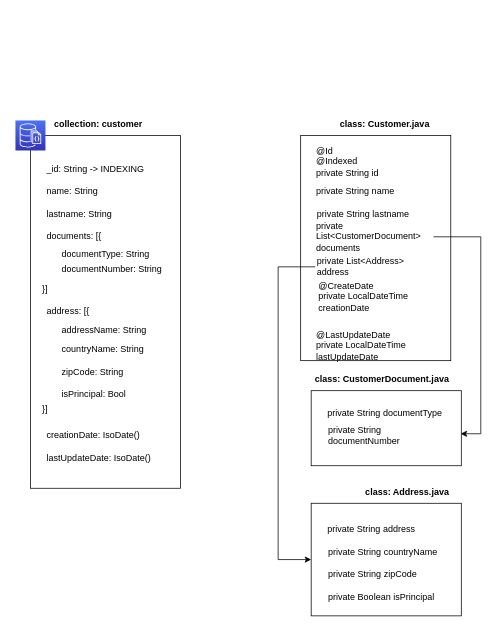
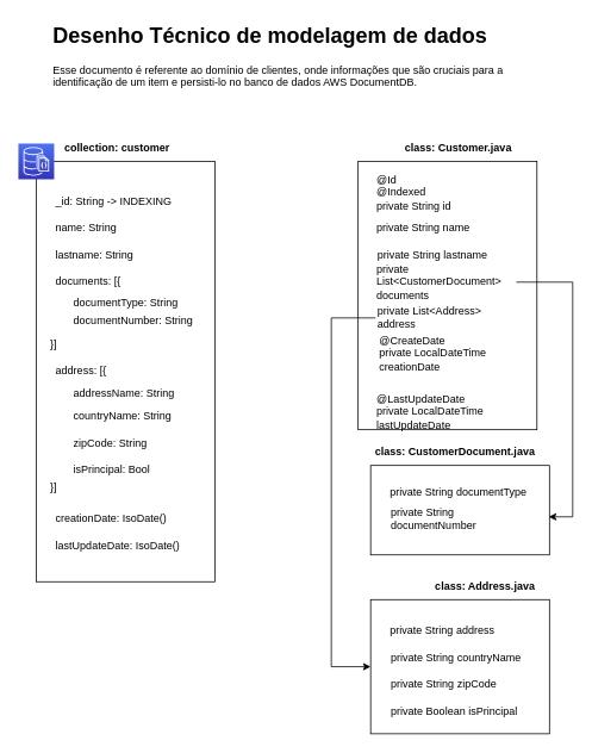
  <mxCell id="0" />
  <mxCell id="1" parent="0" />
  <mxCell id="2" value="" style="rounded=0;whiteSpace=wrap;html=1;" vertex="1" parent="1"><mxGeometry x="414" y="520" width="200" height="100" as="geometry" /></mxCell>
  <mxCell id="3" value="" style="rounded=0;whiteSpace=wrap;html=1;" vertex="1" parent="1"><mxGeometry x="400" y="180" width="200" height="300" as="geometry" /></mxCell>
  <mxCell id="4" value="" style="rounded=0;whiteSpace=wrap;html=1;" vertex="1" parent="1"><mxGeometry x="40" y="180" width="200" height="470" as="geometry" /></mxCell>
  <mxCell id="5" value="" style="sketch=0;points=[[0,0,0],[0.25,0,0],[0.5,0,0],[0.75,0,0],[1,0,0],[0,1,0],[0.25,1,0],[0.5,1,0],[0.75,1,0],[1,1,0],[0,0.25,0],[0,0.5,0],[0,0.75,0],[1,0.25,0],[1,0.5,0],[1,0.75,0]];outlineConnect=0;fontColor=#232F3E;gradientColor=#4D72F3;gradientDirection=north;fillColor=#3334B9;strokeColor=#ffffff;dashed=0;verticalLabelPosition=bottom;verticalAlign=top;align=center;html=1;fontSize=12;fontStyle=0;aspect=fixed;shape=mxgraph.aws4.resourceIcon;resIcon=mxgraph.aws4.documentdb_with_mongodb_compatibility;" vertex="1" parent="1"><mxGeometry x="20" y="160" width="40" height="40" as="geometry" /></mxCell>
+ <mxCell id="6" value="&lt;h1&gt;Desenho Técnico de modelagem de dados&lt;/h1&gt;&lt;p&gt;Esse documento é referente ao domínio de clientes, onde informações que são cruciais para a identificação de um item e persisti-lo no banco de dados AWS DocumentDB.&amp;nbsp;&lt;/p&gt;" style="text;html=1;strokeColor=none;fillColor=none;spacing=5;spacingTop=-20;whiteSpace=wrap;overflow=hidden;rounded=0;" vertex="1" parent="1"><mxGeometry x="54" y="20" width="520" height="120" as="geometry" /></mxCell>
  <mxCell id="7" value="_id: String -&amp;gt; INDEXING" style="text;html=1;strokeColor=none;fillColor=none;align=left;verticalAlign=middle;whiteSpace=wrap;rounded=0;" vertex="1" parent="1"><mxGeometry x="60" y="210" width="140" height="30" as="geometry" /></mxCell>
  <mxCell id="8" value="name: String" style="text;html=1;strokeColor=none;fillColor=none;align=left;verticalAlign=middle;whiteSpace=wrap;rounded=0;" vertex="1" parent="1"><mxGeometry x="60" y="240" width="180" height="30" as="geometry" /></mxCell>
  <mxCell id="9" value="lastname: String" style="text;html=1;strokeColor=none;fillColor=none;align=left;verticalAlign=middle;whiteSpace=wrap;rounded=0;" vertex="1" parent="1"><mxGeometry x="60" y="270" width="160" height="30" as="geometry" /></mxCell>
  <mxCell id="10" value="documents: [{" style="text;html=1;strokeColor=none;fillColor=none;align=left;verticalAlign=middle;whiteSpace=wrap;rounded=0;" vertex="1" parent="1"><mxGeometry x="60" y="300" width="140" height="30" as="geometry" /></mxCell>
  <mxCell id="11" value="creationDate: IsoDate()" style="text;html=1;strokeColor=none;fillColor=none;align=left;verticalAlign=middle;whiteSpace=wrap;rounded=0;" vertex="1" parent="1"><mxGeometry x="60" y="565" width="140" height="30" as="geometry" /></mxCell>
  <mxCell id="12" value="lastUpdateDate: IsoDate()" style="text;html=1;strokeColor=none;fillColor=none;align=left;verticalAlign=middle;whiteSpace=wrap;rounded=0;" vertex="1" parent="1"><mxGeometry x="60" y="595" width="146" height="30" as="geometry" /></mxCell>
  <mxCell id="13" value="@Id&lt;br&gt;@Indexed&lt;br&gt;private String id" style="text;html=1;strokeColor=none;fillColor=none;align=left;verticalAlign=middle;whiteSpace=wrap;rounded=0;" vertex="1" parent="1"><mxGeometry x="419" y="200" width="140" height="30" as="geometry" /></mxCell>
  <mxCell id="14" value="@CreateDate&lt;br&gt;private LocalDateTime creationDate" style="text;html=1;strokeColor=none;fillColor=none;align=left;verticalAlign=middle;whiteSpace=wrap;rounded=0;" vertex="1" parent="1"><mxGeometry x="422" y="380" width="140" height="30" as="geometry" /></mxCell>
  <mxCell id="15" value="@LastUpdateDate&lt;br&gt;private LocalDateTime lastUpdateDate" style="text;html=1;strokeColor=none;fillColor=none;align=left;verticalAlign=middle;whiteSpace=wrap;rounded=0;" vertex="1" parent="1"><mxGeometry x="419" y="445" width="146" height="30" as="geometry" /></mxCell>
  <mxCell id="16" value="" style="shape=image;html=1;verticalAlign=top;verticalLabelPosition=bottom;labelBackgroundColor=#ffffff;imageAspect=0;aspect=fixed;image=https://cdn1.iconfinder.com/data/icons/hawcons/32/700036-icon-78-document-file-java-128.png" vertex="1" parent="1"><mxGeometry x="585" y="150" width="40" height="40" as="geometry" /></mxCell>
  <mxCell id="17" value="&lt;b&gt;collection: customer&lt;/b&gt;" style="text;html=1;strokeColor=none;fillColor=none;align=left;verticalAlign=middle;whiteSpace=wrap;rounded=0;" vertex="1" parent="1"><mxGeometry x="70" y="150" width="140" height="30" as="geometry" /></mxCell>
  <mxCell id="18" value="&lt;b&gt;class: Customer.java&lt;/b&gt;" style="text;html=1;strokeColor=none;fillColor=none;align=right;verticalAlign=middle;whiteSpace=wrap;rounded=0;" vertex="1" parent="1"><mxGeometry x="434" y="150" width="140" height="30" as="geometry" /></mxCell>
  <mxCell id="19" value="" style="shape=image;html=1;verticalAlign=top;verticalLabelPosition=bottom;labelBackgroundColor=#ffffff;imageAspect=0;aspect=fixed;image=https://cdn1.iconfinder.com/data/icons/hawcons/32/700036-icon-78-document-file-java-128.png" vertex="1" parent="1"><mxGeometry x="600" y="490" width="40" height="40" as="geometry" /></mxCell>
  <mxCell id="20" value="&lt;b&gt;class: CustomerDocument.java&lt;/b&gt;" style="text;html=1;strokeColor=none;fillColor=none;align=right;verticalAlign=middle;whiteSpace=wrap;rounded=0;" vertex="1" parent="1"><mxGeometry x="410" y="490" width="190" height="30" as="geometry" /></mxCell>
  <mxCell id="21" style="edgeStyle=orthogonalEdgeStyle;rounded=0;orthogonalLoop=1;jettySize=auto;html=1;exitX=0;exitY=0.5;exitDx=0;exitDy=0;" edge="1" parent="1" source="32" target="22"><mxGeometry relative="1" as="geometry"><mxPoint x="419" y="335" as="sourcePoint" /><mxPoint x="330" y="870" as="targetPoint" /><Array as="points"><mxPoint x="370" y="355" /><mxPoint x="370" y="745" /></Array></mxGeometry></mxCell>
  <mxCell id="22" value="" style="rounded=0;whiteSpace=wrap;html=1;" vertex="1" parent="1"><mxGeometry x="414" y="670" width="200" height="150" as="geometry" /></mxCell>
  <mxCell id="23" value="" style="shape=image;html=1;verticalAlign=top;verticalLabelPosition=bottom;labelBackgroundColor=#ffffff;imageAspect=0;aspect=fixed;image=https://cdn1.iconfinder.com/data/icons/hawcons/32/700036-icon-78-document-file-java-128.png" vertex="1" parent="1"><mxGeometry x="600" y="640" width="40" height="40" as="geometry" /></mxCell>
  <mxCell id="24" value="&lt;b&gt;class: Address.java&lt;/b&gt;" style="text;html=1;strokeColor=none;fillColor=none;align=right;verticalAlign=middle;whiteSpace=wrap;rounded=0;" vertex="1" parent="1"><mxGeometry x="440" y="640" width="160" height="30" as="geometry" /></mxCell>
  <mxCell id="25" value="}]" style="text;html=1;strokeColor=none;fillColor=none;align=left;verticalAlign=middle;whiteSpace=wrap;rounded=0;" vertex="1" parent="1"><mxGeometry x="54" y="370" width="140" height="30" as="geometry" /></mxCell>
  <mxCell id="26" value="documentType: String" style="text;html=1;strokeColor=none;fillColor=none;align=left;verticalAlign=middle;whiteSpace=wrap;rounded=0;" vertex="1" parent="1"><mxGeometry x="80" y="324" width="160" height="30" as="geometry" /></mxCell>
  <mxCell id="27" value="documentNumber: String" style="text;html=1;strokeColor=none;fillColor=none;align=left;verticalAlign=middle;whiteSpace=wrap;rounded=0;" vertex="1" parent="1"><mxGeometry x="80" y="344" width="160" height="30" as="geometry" /></mxCell>
  <mxCell id="28" value="private String name" style="text;html=1;strokeColor=none;fillColor=none;align=left;verticalAlign=middle;whiteSpace=wrap;rounded=0;" vertex="1" parent="1"><mxGeometry x="419" y="240" width="140" height="30" as="geometry" /></mxCell>
  <mxCell id="29" value="private String lastname" style="text;html=1;strokeColor=none;fillColor=none;align=left;verticalAlign=middle;whiteSpace=wrap;rounded=0;" vertex="1" parent="1"><mxGeometry x="419.5" y="270" width="140" height="30" as="geometry" /></mxCell>
  <mxCell id="30" style="edgeStyle=orthogonalEdgeStyle;rounded=0;orthogonalLoop=1;jettySize=auto;html=1;entryX=0.996;entryY=0.574;entryDx=0;entryDy=0;entryPerimeter=0;" edge="1" parent="1" source="31" target="2"><mxGeometry relative="1" as="geometry"><Array as="points"><mxPoint x="640" y="315" /><mxPoint x="640" y="577" /><mxPoint x="613" y="577" /></Array></mxGeometry></mxCell>
  <mxCell id="31" value="private List&amp;lt;CustomerDocument&amp;gt; documents" style="text;html=1;strokeColor=none;fillColor=none;align=left;verticalAlign=middle;whiteSpace=wrap;rounded=0;" vertex="1" parent="1"><mxGeometry x="419" y="300" width="158" height="30" as="geometry" /></mxCell>
  <mxCell id="32" value="private List&amp;lt;Address&amp;gt; address" style="text;html=1;strokeColor=none;fillColor=none;align=left;verticalAlign=middle;whiteSpace=wrap;rounded=0;" vertex="1" parent="1"><mxGeometry x="419.5" y="340" width="158" height="30" as="geometry" /></mxCell>
  <mxCell id="33" value="private String documentType" style="text;html=1;strokeColor=none;fillColor=none;align=left;verticalAlign=middle;whiteSpace=wrap;rounded=0;" vertex="1" parent="1"><mxGeometry x="434" y="535" width="158" height="30" as="geometry" /></mxCell>
  <mxCell id="34" value="address: [{" style="text;html=1;strokeColor=none;fillColor=none;align=left;verticalAlign=middle;whiteSpace=wrap;rounded=0;" vertex="1" parent="1"><mxGeometry x="60" y="400" width="140" height="30" as="geometry" /></mxCell>
  <mxCell id="35" value="}]" style="text;html=1;strokeColor=none;fillColor=none;align=left;verticalAlign=middle;whiteSpace=wrap;rounded=0;" vertex="1" parent="1"><mxGeometry x="54" y="530" width="140" height="30" as="geometry" /></mxCell>
  <mxCell id="36" value="addressName: String" style="text;html=1;strokeColor=none;fillColor=none;align=left;verticalAlign=middle;whiteSpace=wrap;rounded=0;" vertex="1" parent="1"><mxGeometry x="80" y="424" width="160" height="30" as="geometry" /></mxCell>
  <mxCell id="37" value="zipCode: String" style="text;html=1;strokeColor=none;fillColor=none;align=left;verticalAlign=middle;whiteSpace=wrap;rounded=0;" vertex="1" parent="1"><mxGeometry x="80" y="480" width="160" height="30" as="geometry" /></mxCell>
  <mxCell id="38" value="countryName: String" style="text;html=1;strokeColor=none;fillColor=none;align=left;verticalAlign=middle;whiteSpace=wrap;rounded=0;" vertex="1" parent="1"><mxGeometry x="80" y="450" width="160" height="30" as="geometry" /></mxCell>
  <mxCell id="39" value="isPrincipal: Bool" style="text;html=1;strokeColor=none;fillColor=none;align=left;verticalAlign=middle;whiteSpace=wrap;rounded=0;" vertex="1" parent="1"><mxGeometry x="80" y="510" width="160" height="30" as="geometry" /></mxCell>
  <mxCell id="40" value="private String documentNumber" style="text;html=1;strokeColor=none;fillColor=none;align=left;verticalAlign=middle;whiteSpace=wrap;rounded=0;" vertex="1" parent="1"><mxGeometry x="435" y="565" width="158" height="30" as="geometry" /></mxCell>
  <mxCell id="41" value="private String address" style="text;html=1;strokeColor=none;fillColor=none;align=left;verticalAlign=middle;whiteSpace=wrap;rounded=0;" vertex="1" parent="1"><mxGeometry x="434" y="690" width="158" height="30" as="geometry" /></mxCell>
  <mxCell id="42" value="private String countryName" style="text;html=1;strokeColor=none;fillColor=none;align=left;verticalAlign=middle;whiteSpace=wrap;rounded=0;" vertex="1" parent="1"><mxGeometry x="435" y="720" width="158" height="30" as="geometry" /></mxCell>
  <mxCell id="43" value="private String zipCode" style="text;html=1;strokeColor=none;fillColor=none;align=left;verticalAlign=middle;whiteSpace=wrap;rounded=0;" vertex="1" parent="1"><mxGeometry x="435" y="750" width="158" height="30" as="geometry" /></mxCell>
  <mxCell id="44" value="private Boolean isPrincipal" style="text;html=1;strokeColor=none;fillColor=none;align=left;verticalAlign=middle;whiteSpace=wrap;rounded=0;" vertex="1" parent="1"><mxGeometry x="435" y="780" width="158" height="30" as="geometry" /></mxCell>
